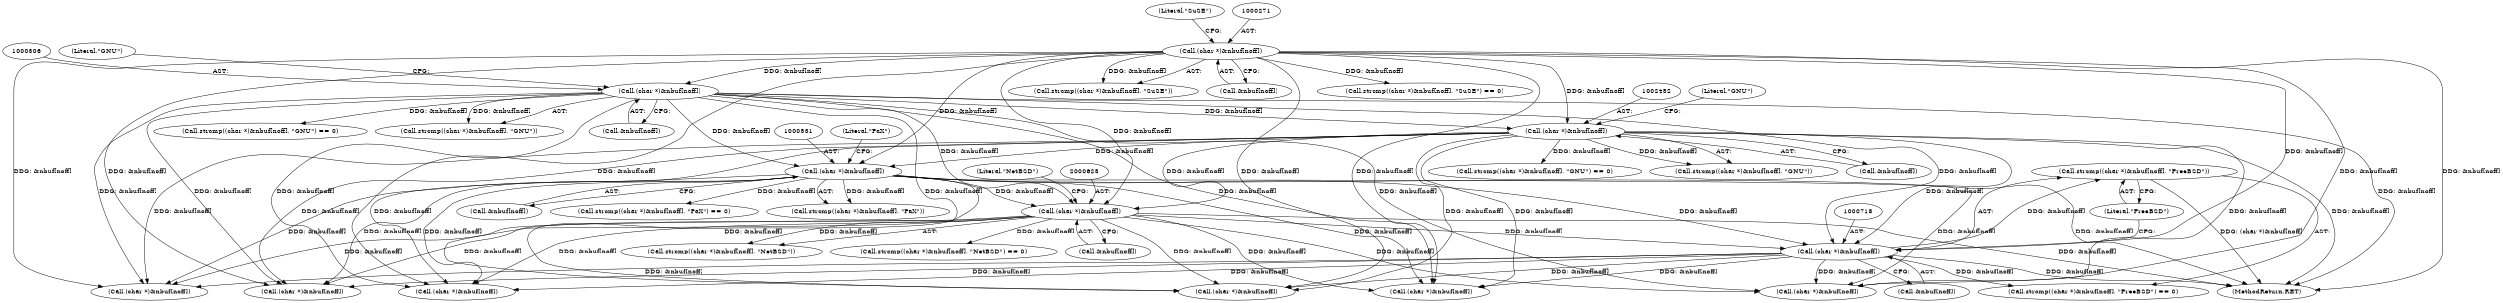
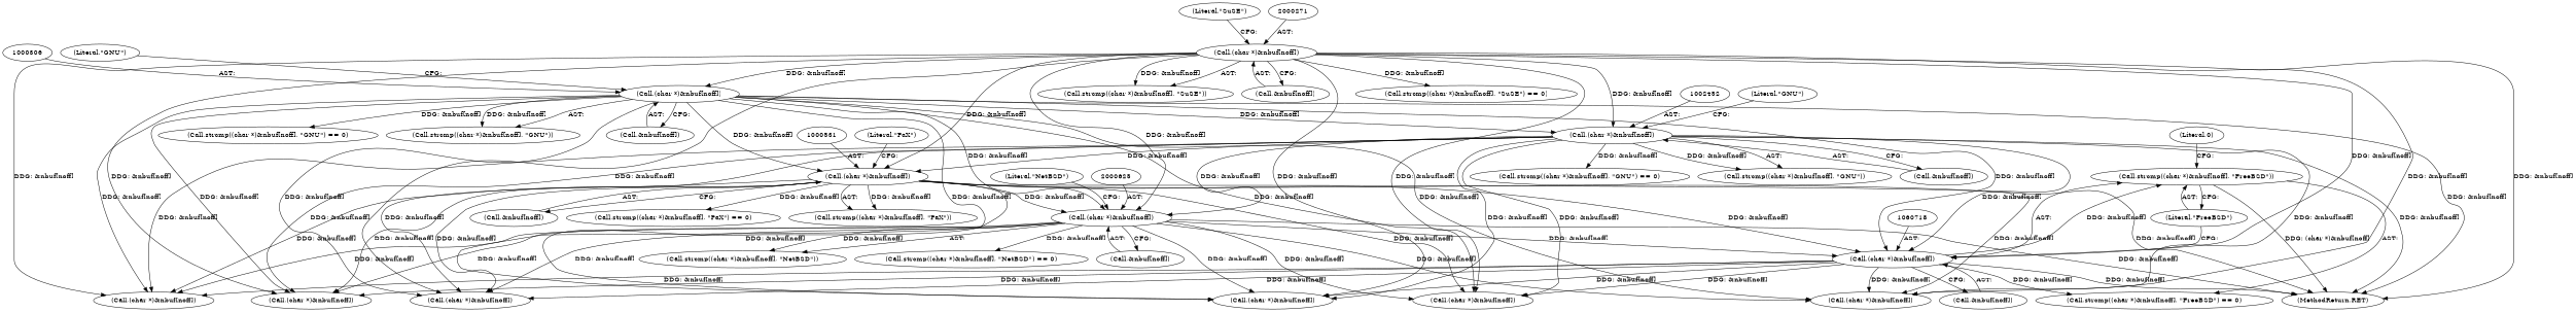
  digraph {
    n1 [label="(Call,strcmp((char *)&nbuf[noff], \"FreeBSD\"))"]
    n2 [label="(Call,strcmp((char *)&nbuf[noff], \"FreeBSD\") == 0)"]
    n3 [label="(Literal,\"FreeBSD\")"]
    n4 [label="(MethodReturn,RET)"]
    n5 [label="(Call,(char *)&nbuf[noff])"]
    n6 [label="(Call,(char *)&nbuf[noff])"]
    n7 [label="(Call,(char *)&nbuf[noff])"]
    n8 [label="(Call,(char *)&nbuf[noff])"]
    n9 [label="(Call,(char *)&nbuf[noff])"]
    n10 [label="(Call,&nbuf[noff])"]
    n11 [label="(Call,(char *)&nbuf[noff])"]
    n12 [label="(Call,(char *)&nbuf[noff])"]
    n13 [label="(Call,(char *)&nbuf[noff])"]
    n14 [label="(Call,strcmp((char *)&nbuf[noff], \"NetBSD\"))"]
    n15 [label="(Call,strcmp((char *)&nbuf[noff], \"NetBSD\") == 0)"]
    n16 [label="(Call,&nbuf[noff])"]
    n17 [label="(Call,(char *)&nbuf[noff])"]
    n18 [label="(Call,(char *)&nbuf[noff])"]
    n19 [label="(Call,(char *)&nbuf[noff])"]
    n20 [label="(Call,&nbuf[noff])"]
    n21 [label="(Call,strcmp((char *)&nbuf[noff], \"GNU\") == 0)"]
    n22 [label="(Call,strcmp((char *)&nbuf[noff], \"GNU\"))"]
    n23 [label="(Call,strcmp((char *)&nbuf[noff], \"GNU\") == 0)"]
    n24 [label="(Call,strcmp((char *)&nbuf[noff], \"GNU\"))"]
    n25 [label="(Call,&nbuf[noff])"]
    n26 [label="(Call,strcmp((char *)&nbuf[noff], \"PaX\") == 0)"]
    n27 [label="(Call,strcmp((char *)&nbuf[noff], \"PaX\"))"]
    n28 [label="(Call,&nbuf[noff])"]
    n29 [label="(Call,(char *)&nbuf[noff])"]
    n30 [label="(Call,strcmp((char *)&nbuf[noff], \"SuSE\"))"]
    n31 [label="(Call,&nbuf[noff])"]
    n32 [label="(Call,strcmp((char *)&nbuf[noff], \"SuSE\") == 0)"]
+   n33 [label="(Literal,0)"]
    n34 [label="(Literal,\"NetBSD\")"]
    n35 [label="(Literal,\"PaX\")"]
    n36 [label="(Literal,\"SuSE\")"]
    n37 [label="(Literal,\"GNU\")"]
    n38 [label="(Literal,\"GNU\")"]
-   1000718
+   1000718 [label=1060718]
    n40 [label=2000625]
    1000306
-   1000271
+   1000271 [label=2000271]
    n43 [label=1002452]
    1000531
    n1 -> n2 [label="AST: "]
    n1 -> n3 [label="CFG: "]
    n1 -> n4 [label="DDG: (char *)&nbuf[noff]"]
    n3 -> n1 [label="AST: "]
    n3 -> n5 [label="CFG: "]
    n5 -> n1 [label="AST: "]
    n5 -> n1 [label="DDG: &nbuf[noff]"]
    n5 -> n2 [label="DDG: &nbuf[noff]"]
    n5 -> n4 [label="DDG: &nbuf[noff]"]
    n5 -> n6 [label="DDG: &nbuf[noff]"]
    n5 -> n7 [label="DDG: &nbuf[noff]"]
    n5 -> n8 [label="DDG: &nbuf[noff]"]
    n5 -> n9 [label="DDG: &nbuf[noff]"]
    n5 -> n10 [label="CFG: "]
    n5 -> n11 [label="DDG: &nbuf[noff]"]
    n5 -> n12 [label="DDG: &nbuf[noff]"]
    n10 -> n5 [label="AST: "]
    n13 -> n4 [label="DDG: &nbuf[noff]"]
    n13 -> n5 [label="DDG: &nbuf[noff]"]
    n13 -> n6 [label="DDG: &nbuf[noff]"]
    n13 -> n7 [label="DDG: &nbuf[noff]"]
    n13 -> n8 [label="DDG: &nbuf[noff]"]
    n13 -> n9 [label="DDG: &nbuf[noff]"]
    n13 -> n11 [label="DDG: &nbuf[noff]"]
    n13 -> n12 [label="DDG: &nbuf[noff]"]
    n13 -> n14 [label="AST: "]
    n13 -> n14 [label="DDG: &nbuf[noff]"]
    n13 -> n15 [label="DDG: &nbuf[noff]"]
    n13 -> n16 [label="CFG: "]
    n16 -> n13 [label="AST: "]
    n17 -> n4 [label="DDG: &nbuf[noff]"]
    n17 -> n5 [label="DDG: &nbuf[noff]"]
    n17 -> n6 [label="DDG: &nbuf[noff]"]
    n17 -> n7 [label="DDG: &nbuf[noff]"]
    n17 -> n8 [label="DDG: &nbuf[noff]"]
    n17 -> n9 [label="DDG: &nbuf[noff]"]
    n17 -> n11 [label="DDG: &nbuf[noff]"]
    n17 -> n12 [label="DDG: &nbuf[noff]"]
    n17 -> n13 [label="DDG: &nbuf[noff]"]
    n17 -> n18 [label="DDG: &nbuf[noff]"]
    n17 -> n19 [label="DDG: &nbuf[noff]"]
    n17 -> n20 [label="CFG: "]
    n17 -> n21 [label="DDG: &nbuf[noff]"]
    n17 -> n22 [label="AST: "]
    n17 -> n22 [label="DDG: &nbuf[noff]"]
    n18 -> n4 [label="DDG: &nbuf[noff]"]
    n18 -> n5 [label="DDG: &nbuf[noff]"]
    n18 -> n6 [label="DDG: &nbuf[noff]"]
    n18 -> n7 [label="DDG: &nbuf[noff]"]
    n18 -> n8 [label="DDG: &nbuf[noff]"]
    n18 -> n9 [label="DDG: &nbuf[noff]"]
    n18 -> n11 [label="DDG: &nbuf[noff]"]
    n18 -> n12 [label="DDG: &nbuf[noff]"]
    n18 -> n13 [label="DDG: &nbuf[noff]"]
    n18 -> n19 [label="DDG: &nbuf[noff]"]
    n18 -> n23 [label="DDG: &nbuf[noff]"]
    n18 -> n24 [label="AST: "]
    n18 -> n24 [label="DDG: &nbuf[noff]"]
    n18 -> n25 [label="CFG: "]
    n19 -> n4 [label="DDG: &nbuf[noff]"]
    n19 -> n5 [label="DDG: &nbuf[noff]"]
    n19 -> n6 [label="DDG: &nbuf[noff]"]
    n19 -> n7 [label="DDG: &nbuf[noff]"]
    n19 -> n8 [label="DDG: &nbuf[noff]"]
    n19 -> n9 [label="DDG: &nbuf[noff]"]
    n19 -> n11 [label="DDG: &nbuf[noff]"]
    n19 -> n12 [label="DDG: &nbuf[noff]"]
    n19 -> n13 [label="DDG: &nbuf[noff]"]
    n19 -> n26 [label="DDG: &nbuf[noff]"]
    n19 -> n27 [label="AST: "]
    n19 -> n27 [label="DDG: &nbuf[noff]"]
    n19 -> n28 [label="CFG: "]
    n20 -> n17 [label="AST: "]
    n25 -> n18 [label="AST: "]
    n28 -> n19 [label="AST: "]
    n29 -> n4 [label="DDG: &nbuf[noff]"]
    n29 -> n5 [label="DDG: &nbuf[noff]"]
    n29 -> n6 [label="DDG: &nbuf[noff]"]
    n29 -> n7 [label="DDG: &nbuf[noff]"]
    n29 -> n8 [label="DDG: &nbuf[noff]"]
    n29 -> n9 [label="DDG: &nbuf[noff]"]
    n29 -> n11 [label="DDG: &nbuf[noff]"]
    n29 -> n12 [label="DDG: &nbuf[noff]"]
    n29 -> n13 [label="DDG: &nbuf[noff]"]
    n29 -> n17 [label="DDG: &nbuf[noff]"]
    n29 -> n18 [label="DDG: &nbuf[noff]"]
    n29 -> n19 [label="DDG: &nbuf[noff]"]
    n29 -> n30 [label="AST: "]
    n29 -> n30 [label="DDG: &nbuf[noff]"]
    n29 -> n31 [label="CFG: "]
    n29 -> n32 [label="DDG: &nbuf[noff]"]
    n31 -> n29 [label="AST: "]
+   n33 -> n1 [label="CFG: "]
    n34 -> n13 [label="CFG: "]
    n35 -> n19 [label="CFG: "]
    n36 -> n29 [label="CFG: "]
    n37 -> n17 [label="CFG: "]
    n38 -> n18 [label="CFG: "]
    1000718 -> n5 [label="AST: "]
    n40 -> n13 [label="AST: "]
    1000306 -> n17 [label="AST: "]
    1000271 -> n29 [label="AST: "]
    n43 -> n18 [label="AST: "]
    1000531 -> n19 [label="AST: "]
  }
